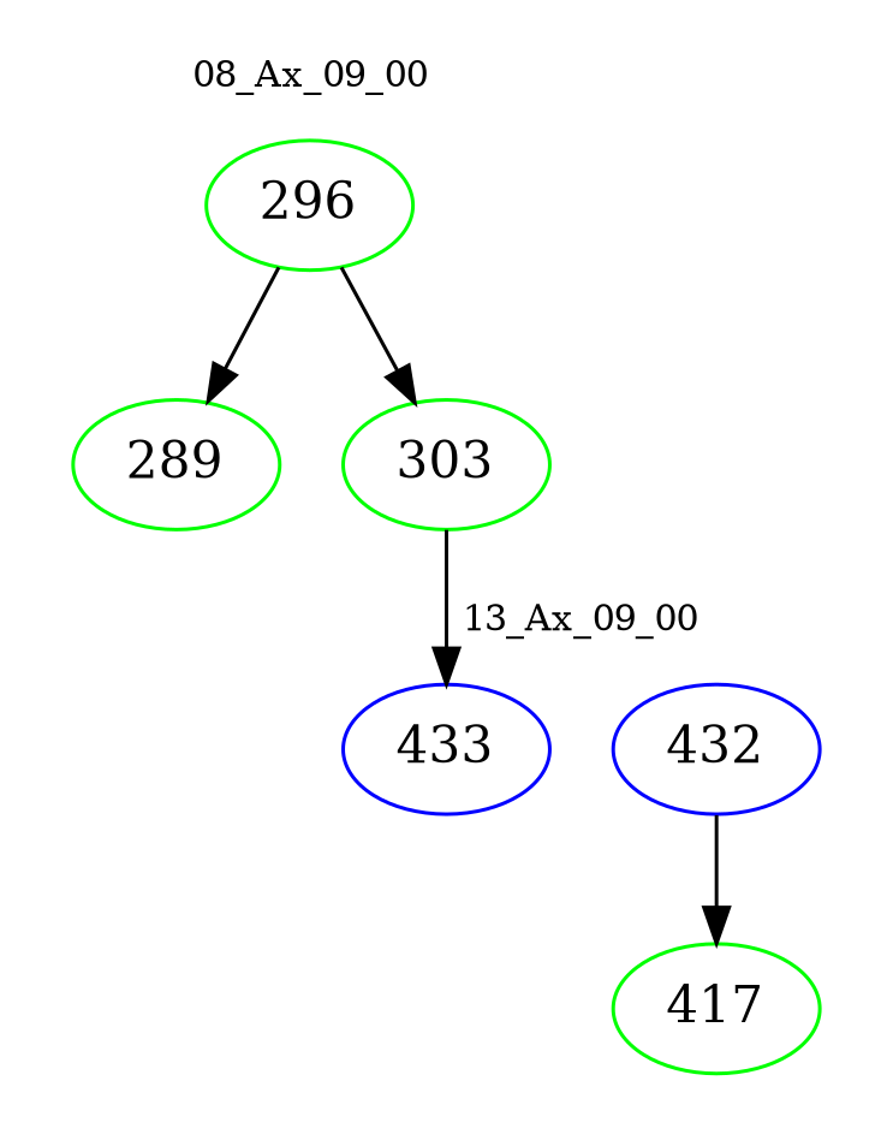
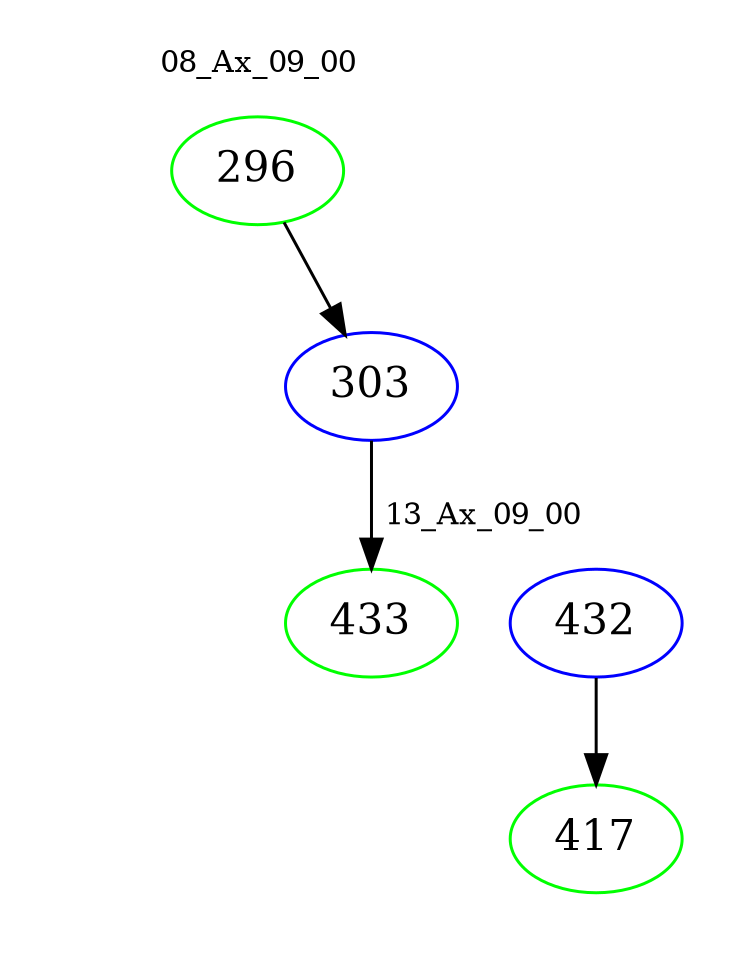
  digraph {
    node [color=green]
    edge [color=black]
    n1 [label=296]
-   n2 [label=289]
-   n3 [label=303]
+   n3 [color=blue label=303]
    n4 [color=blue label=432]
    n5 [label=417]
-   n6 [color=blue label=433]
+   n6 [label=433]
    subgraph cluster_1 {
      color=white
      fontsize=10
      label="08_Ax_09_00"
      n1
-     n2
      n3
    }
    subgraph cluster_2 {
      color=white
      fontsize=10
      label="13_Ax_09_00"
      n4
      n5
      n6
    }
-   n1 -> n2
    n1 -> n3
    n3 -> n6
    n4 -> n5
  }
